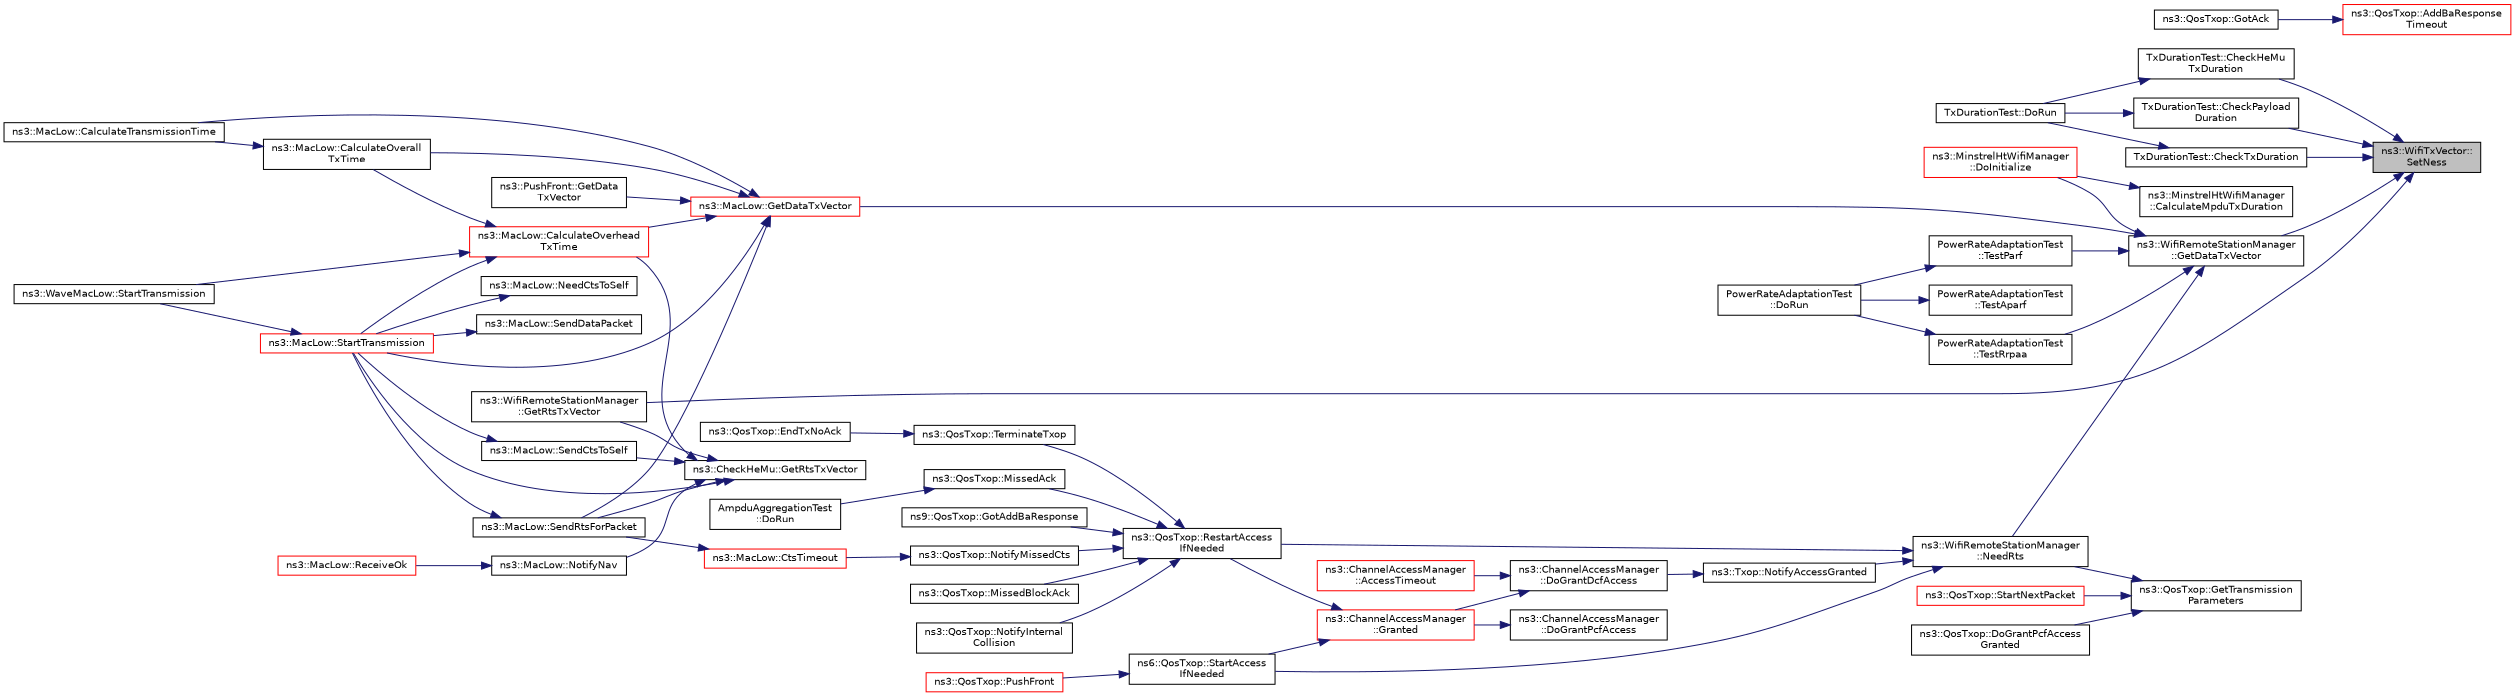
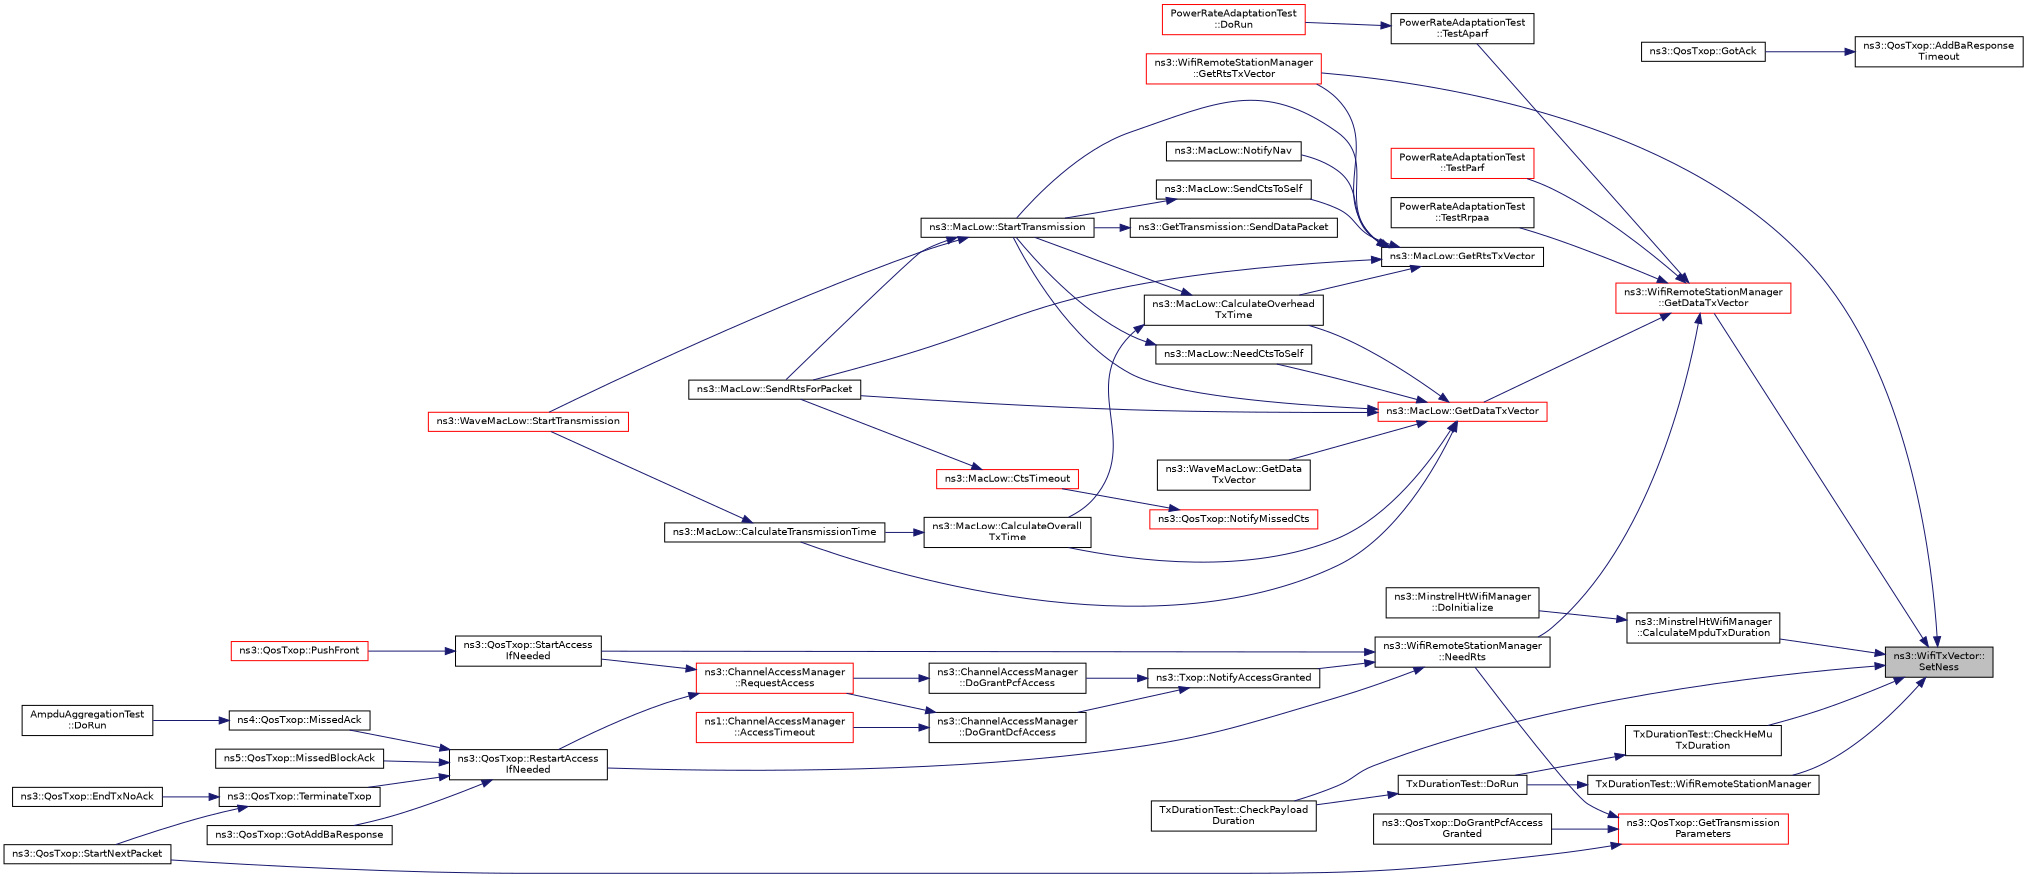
  digraph {
    rankdir=RL
    node [color=black fillcolor=white fontname=Helvetica fontsize=10 shape=record style=filled]
    edge [color=midnightblue dir=back fontname=Helvetica fontsize=10 labelfontname=Helvetica labelfontsize=10 style=solid]
    n1 [fillcolor=grey75 fontcolor=black height=0.2 label="ns3::WifiTxVector::\lSetNess" width=0.4]
    n2 [height=0.2 label="ns3::MinstrelHtWifiManager\l::CalculateMpduTxDuration" width=0.4]
    n3 [height=0.2 label="TxDurationTest::CheckHeMu\lTxDuration" width=0.4]
    n4 [height=0.2 label="TxDurationTest::CheckPayload\lDuration" width=0.4]
-   n5 [height=0.2 label="TxDurationTest::CheckTxDuration" width=0.4]
-   n6 [height=0.2 label="ns3::WifiRemoteStationManager\l::GetDataTxVector" width=0.4]
-   n7 [height=0.2 label="ns3::WifiRemoteStationManager\l::GetRtsTxVector" width=0.4]
-   n8 [color=red height=0.2 label="ns3::MinstrelHtWifiManager\l::DoInitialize" width=0.4]
+   n5 [height=0.2 label="TxDurationTest::WifiRemoteStationManager" width=0.4]
+   n6 [color=red height=0.2 label="ns3::WifiRemoteStationManager\l::GetDataTxVector" width=0.4]
+   n7 [color=red height=0.2 label="ns3::WifiRemoteStationManager\l::GetRtsTxVector" width=0.4]
+   n8 [height=0.2 label="ns3::MinstrelHtWifiManager\l::DoInitialize" width=0.4]
    n9 [height=0.2 label="TxDurationTest::DoRun" width=0.4]
    n10 [color=red height=0.2 label="ns3::MacLow::GetDataTxVector" width=0.4]
    n11 [height=0.2 label="ns3::WifiRemoteStationManager\l::NeedRts" width=0.4]
    n12 [height=0.2 label="PowerRateAdaptationTest\l::TestAparf" width=0.4]
-   n13 [height=0.2 label="PowerRateAdaptationTest\l::TestParf" width=0.4]
+   n13 [color=red height=0.2 label="PowerRateAdaptationTest\l::TestParf" width=0.4]
    n14 [height=0.2 label="PowerRateAdaptationTest\l::TestRrpaa" width=0.4]
    n15 [height=0.2 label="ns3::MacLow::CalculateOverall\lTxTime" width=0.4]
    n16 [height=0.2 label="ns3::MacLow::CalculateTransmissionTime" width=0.4]
-   n17 [color=red height=0.2 label="ns3::MacLow::CalculateOverhead\lTxTime" width=0.4]
-   n18 [color=red height=0.2 label="ns3::MacLow::StartTransmission" width=0.4]
-   n19 [height=0.2 label="ns3::PushFront::GetData\lTxVector" width=0.4]
+   n17 [height=0.2 label="ns3::MacLow::CalculateOverhead\lTxTime" width=0.4]
+   n18 [height=0.2 label="ns3::MacLow::StartTransmission" width=0.4]
+   n19 [height=0.2 label="ns3::WaveMacLow::GetData\lTxVector" width=0.4]
    n20 [height=0.2 label="ns3::MacLow::NeedCtsToSelf" width=0.4]
    n21 [height=0.2 label="ns3::MacLow::SendRtsForPacket" width=0.4]
    n22 [height=0.2 label="ns3::Txop::NotifyAccessGranted" width=0.4]
    n23 [height=0.2 label="ns3::QosTxop::RestartAccess\lIfNeeded" width=0.4]
-   n24 [height=0.2 label="ns6::QosTxop::StartAccess\lIfNeeded" width=0.4]
-   n25 [height=0.2 label="PowerRateAdaptationTest\l::DoRun" width=0.4]
-   n26 [height=0.2 label="ns3::WaveMacLow::StartTransmission" width=0.4]
-   n27 [height=0.2 label="ns3::MacLow::SendDataPacket" width=0.4]
-   n28 [height=0.2 label="ns3::QosTxop::GetTransmission\lParameters" width=0.4]
+   n24 [height=0.2 label="ns3::QosTxop::StartAccess\lIfNeeded" width=0.4]
+   n25 [color=red height=0.2 label="PowerRateAdaptationTest\l::DoRun" width=0.4]
+   n26 [color=red height=0.2 label="ns3::WaveMacLow::StartTransmission" width=0.4]
+   n27 [height=0.2 label="ns3::GetTransmission::SendDataPacket" width=0.4]
+   n28 [color=red height=0.2 label="ns3::QosTxop::GetTransmission\lParameters" width=0.4]
    n29 [height=0.2 label="ns3::QosTxop::DoGrantPcfAccess\lGranted" width=0.4]
-   n30 [color=red height=0.2 label="ns3::QosTxop::StartNextPacket" width=0.4]
+   n30 [height=0.2 label="ns3::QosTxop::StartNextPacket" width=0.4]
    n31 [height=0.2 label="ns3::ChannelAccessManager\l::DoGrantDcfAccess" width=0.4]
    n32 [height=0.2 label="ns3::ChannelAccessManager\l::DoGrantPcfAccess" width=0.4]
-   n33 [height=0.2 label="ns9::QosTxop::GotAddBaResponse" width=0.4]
-   n34 [height=0.2 label="ns3::QosTxop::MissedAck" width=0.4]
-   n35 [height=0.2 label="ns3::QosTxop::MissedBlockAck" width=0.4]
-   n36 [height=0.2 label="ns3::QosTxop::NotifyInternal\lCollision" width=0.4]
-   n37 [height=0.2 label="ns3::QosTxop::NotifyMissedCts" width=0.4]
+   n33 [height=0.2 label="ns3::QosTxop::GotAddBaResponse" width=0.4]
+   n34 [height=0.2 label="ns4::QosTxop::MissedAck" width=0.4]
+   n35 [height=0.2 label="ns5::QosTxop::MissedBlockAck" width=0.4]
+   n37 [color=red height=0.2 label="ns3::QosTxop::NotifyMissedCts" width=0.4]
    n38 [height=0.2 label="ns3::QosTxop::TerminateTxop" width=0.4]
    n39 [color=red height=0.2 label="ns3::QosTxop::PushFront" width=0.4]
-   n40 [color=red height=0.2 label="ns3::ChannelAccessManager\l::AccessTimeout" width=0.4]
-   n41 [color=red height=0.2 label="ns3::ChannelAccessManager\l::Granted" width=0.4]
-   n42 [color=red height=0.2 label="ns3::QosTxop::AddBaResponse\lTimeout" width=0.4]
+   n40 [color=red height=0.2 label="ns1::ChannelAccessManager\l::AccessTimeout" width=0.4]
+   n41 [color=red height=0.2 label="ns3::ChannelAccessManager\l::RequestAccess" width=0.4]
+   n42 [height=0.2 label="ns3::QosTxop::AddBaResponse\lTimeout" width=0.4]
    n43 [height=0.2 label="ns3::QosTxop::GotAck" width=0.4]
    n44 [height=0.2 label="AmpduAggregationTest\l::DoRun" width=0.4]
    n45 [color=red height=0.2 label="ns3::MacLow::CtsTimeout" width=0.4]
    n46 [height=0.2 label="ns3::QosTxop::EndTxNoAck" width=0.4]
-   n47 [height=0.2 label="ns3::CheckHeMu::GetRtsTxVector" width=0.4]
+   n47 [height=0.2 label="ns3::MacLow::GetRtsTxVector" width=0.4]
    n48 [height=0.2 label="ns3::MacLow::NotifyNav" width=0.4]
    n49 [height=0.2 label="ns3::MacLow::SendCtsToSelf" width=0.4]
-   n50 [color=red height=0.2 label="ns3::MacLow::ReceiveOk" width=0.4]
+   n1 -> n2
    n1 -> n3
    n1 -> n4
    n1 -> n5
    n1 -> n6
    n1 -> n7
    n2 -> n8
    n3 -> n9
-   n4 -> n9
+   n9 -> n4
    n5 -> n9
    n6 -> n10
    n6 -> n11
-   n6 -> n8
+   n6 -> n12
    n6 -> n13
    n6 -> n14
    n10 -> n15
    n10 -> n16
    n10 -> n17
    n10 -> n18
    n10 -> n19
+   n10 -> n20
    n10 -> n21
    n11 -> n22
    n11 -> n23
    n11 -> n24
    n12 -> n25
-   n13 -> n25
-   n14 -> n25
    n15 -> n16
-   n17 -> n26
+   n16 -> n26
    n17 -> n15
    n17 -> n18
    n18 -> n26
    n20 -> n18
-   n21 -> n18
+   n18 -> n21
    n22 -> n31
+   n22 -> n32
    n23 -> n33
    n23 -> n34
    n23 -> n35
-   n23 -> n36
-   n23 -> n37
    n23 -> n38
    n24 -> n39
    n27 -> n18
    n28 -> n11
    n28 -> n29
    n28 -> n30
    n31 -> n40
    n31 -> n41
    n32 -> n41
    n34 -> n44
    n37 -> n45
+   n38 -> n30
    n38 -> n46
    n41 -> n23
    n41 -> n24
    n42 -> n43
    n45 -> n21
    n47 -> n7
    n47 -> n17
    n47 -> n18
    n47 -> n21
    n47 -> n48
    n47 -> n49
-   n48 -> n50
    n49 -> n18
  }
